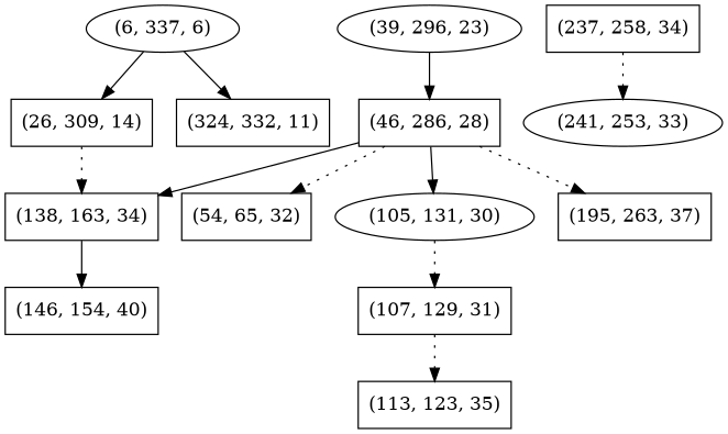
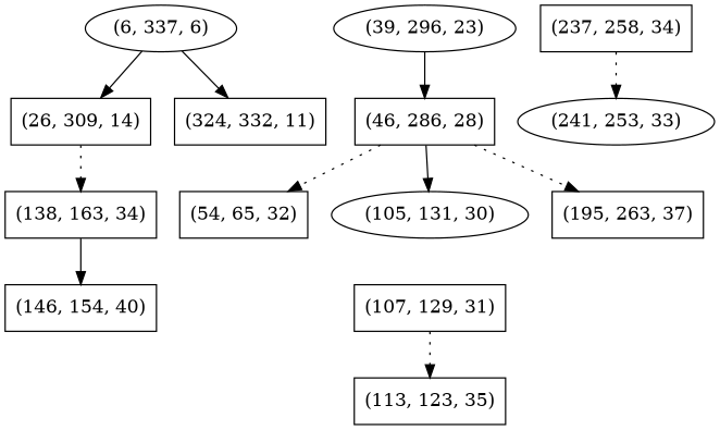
  digraph {
    node [shape=box]
    edge [style=solid]
    "(6, 337, 6)" [shape=ellipse]
    "(26, 309, 14)"
    "(324, 332, 11)"
    "(138, 163, 34)"
    "(39, 296, 23)" [shape=ellipse]
    "(46, 286, 28)"
    "(54, 65, 32)"
    "(105, 131, 30)" [shape=ellipse]
    n9 [label="(195, 263, 37)"]
    "(107, 129, 31)"
    "(146, 154, 40)"
    "(113, 123, 35)"
    n13 [label="(241, 253, 33)" shape=ellipse]
    "(237, 258, 34)"
    "(6, 337, 6)" -> "(26, 309, 14)"
    "(6, 337, 6)" -> "(324, 332, 11)"
    "(26, 309, 14)" -> "(138, 163, 34)" [style=dotted]
    "(138, 163, 34)" -> "(146, 154, 40)"
    "(39, 296, 23)" -> "(46, 286, 28)"
-   "(46, 286, 28)" -> "(138, 163, 34)"
    "(46, 286, 28)" -> "(54, 65, 32)" [style=dotted]
    "(46, 286, 28)" -> "(105, 131, 30)"
    "(46, 286, 28)" -> n9 [style=dotted]
-   "(105, 131, 30)" -> "(107, 129, 31)" [style=dotted]
    "(107, 129, 31)" -> "(113, 123, 35)" [style=dotted]
    "(237, 258, 34)" -> n13 [style=dotted]
  }
